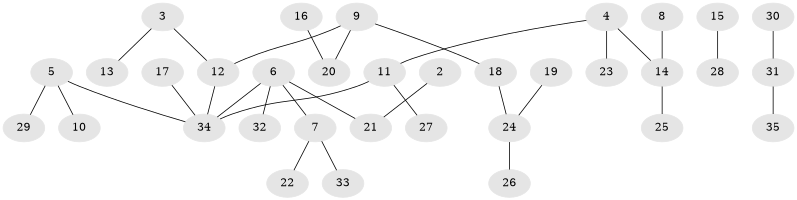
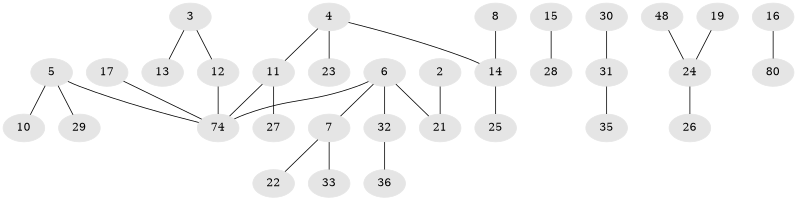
  graph {
    node [color=gray90 style=filled]
    edge [weight=1.0]
    11
-   34
+   34 [label=74]
    27
    15
    28
    2
    21
    3
    12
    13
    4
    14
    23
    25
    5
    10
    29
    6
    7
    32
    22
    33
+   36
    31
    35
    8
-   9
-   18
-   20
+   18 [label=48]
+   20 [label=80]
    24
    16
    17
    26
    19
    30
    11 -- 34
    11 -- 27
    15 -- 28
    2 -- 21
    3 -- 12
    3 -- 13
    12 -- 34
    4 -- 11
    4 -- 14
    4 -- 23
    14 -- 25
    5 -- 34
    5 -- 10
    5 -- 29
    6 -- 34
    6 -- 21
    6 -- 7
    6 -- 32
    7 -- 22
    7 -- 33
+   32 -- 36
    31 -- 35
    8 -- 14
-   9 -- 12
-   9 -- 18
-   9 -- 20
    18 -- 24
    24 -- 26
    16 -- 20
    17 -- 34
    19 -- 24
    30 -- 31
  }
